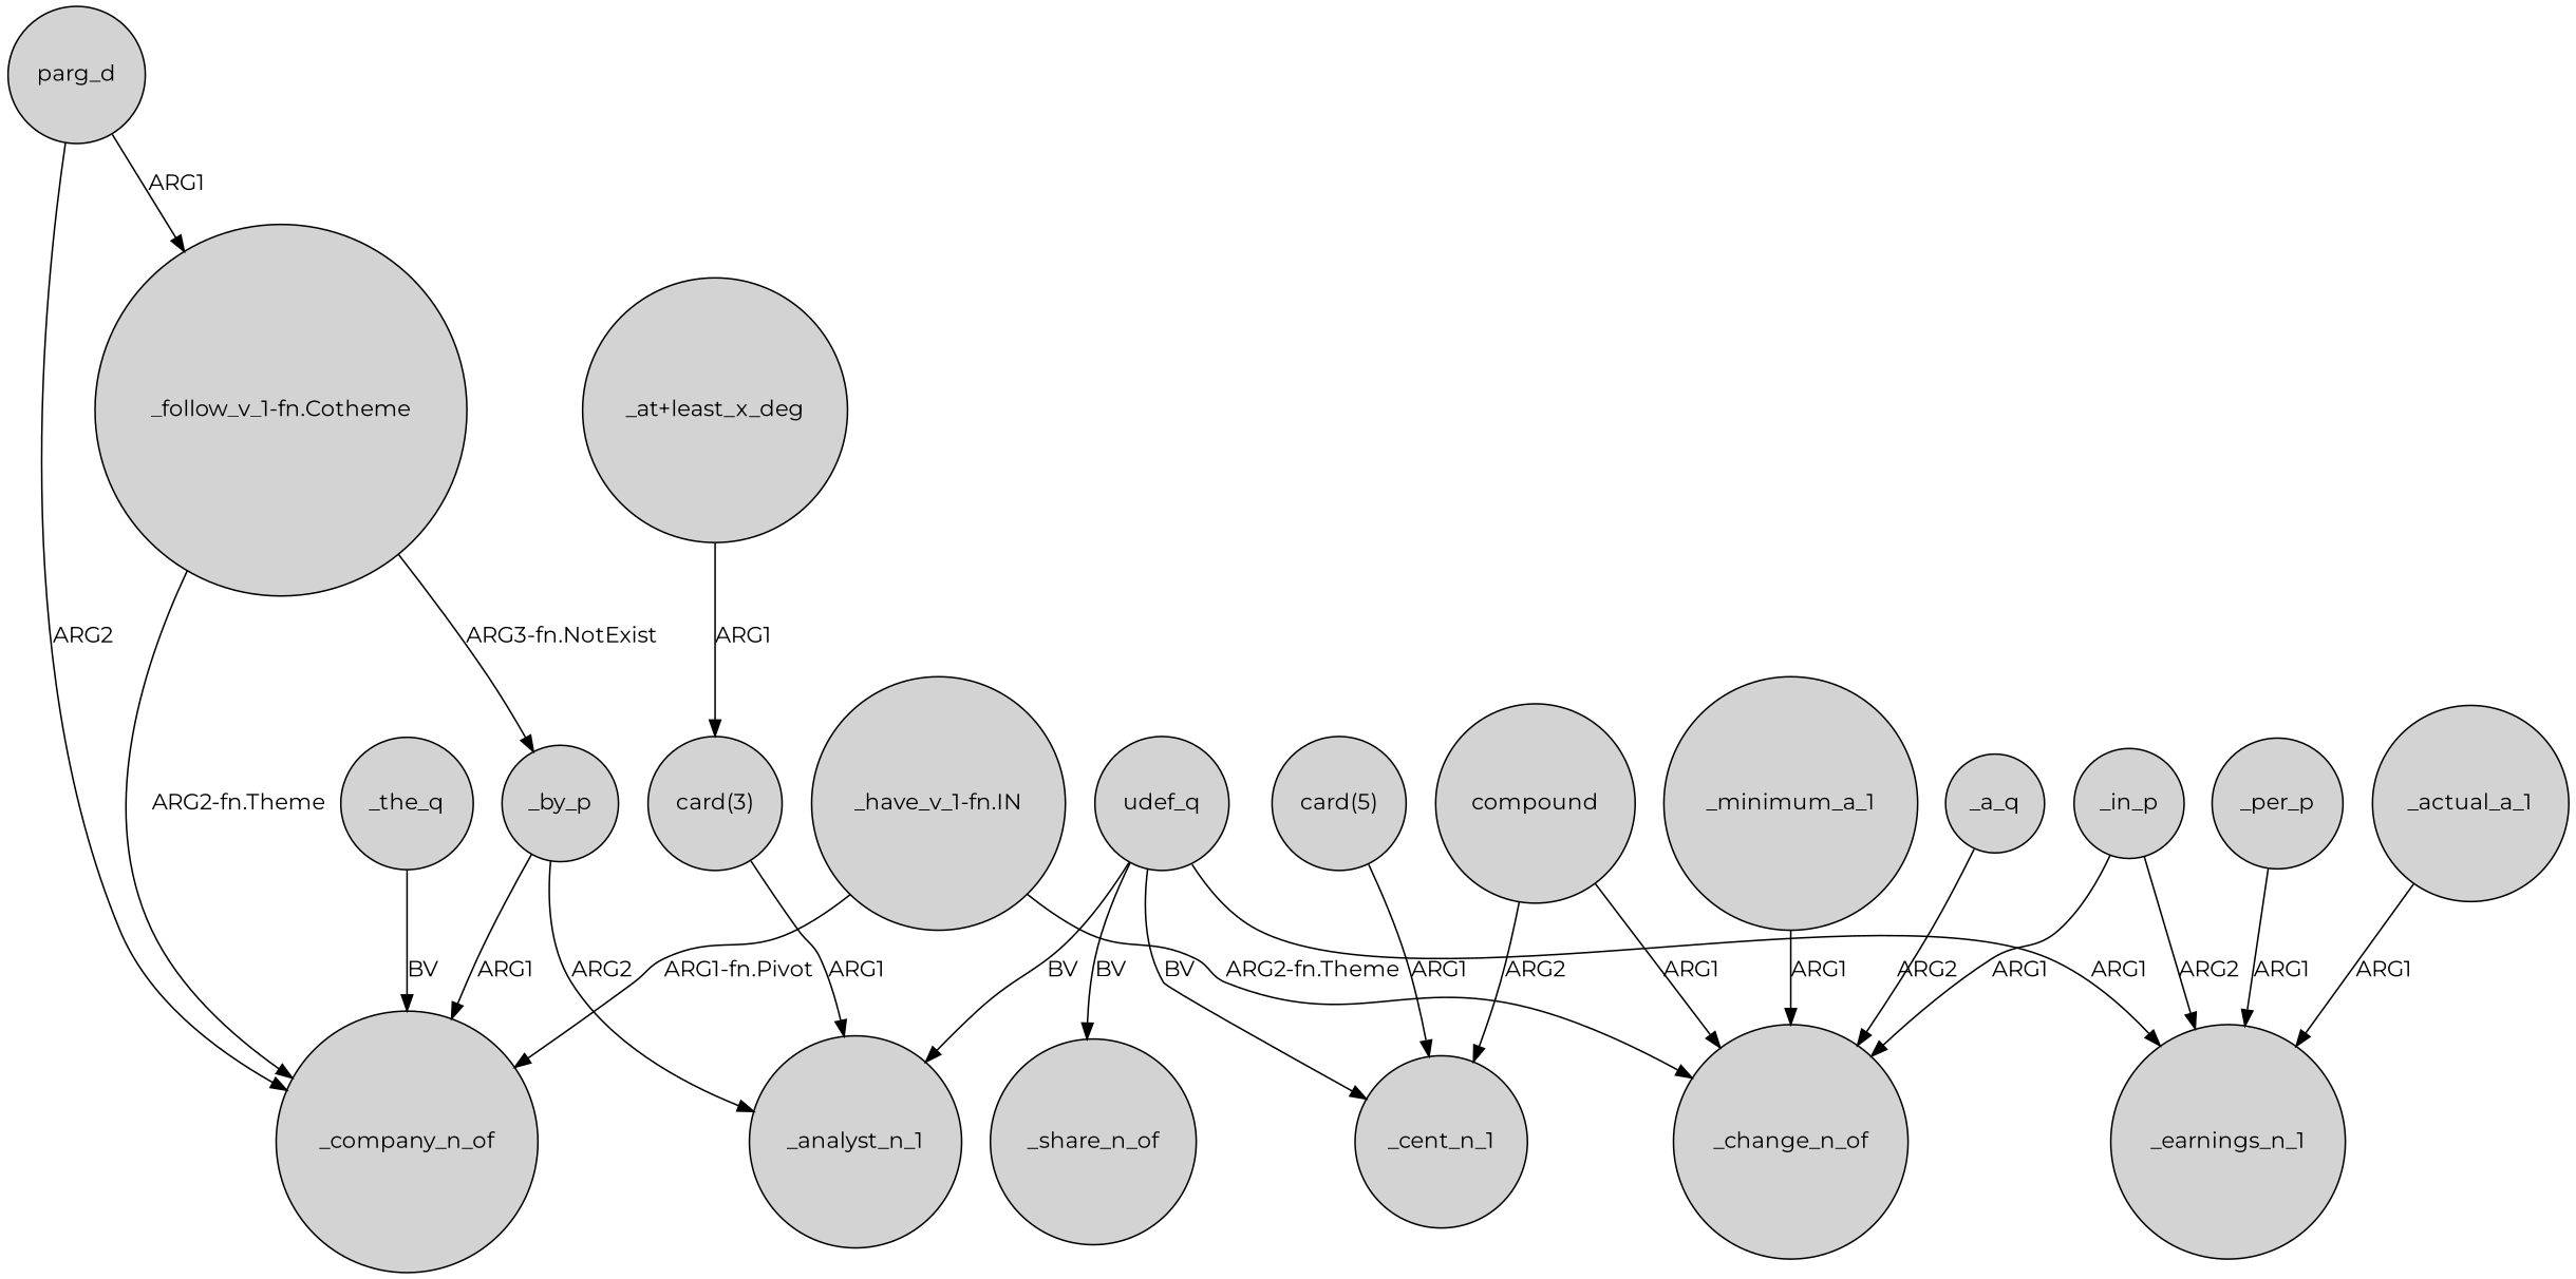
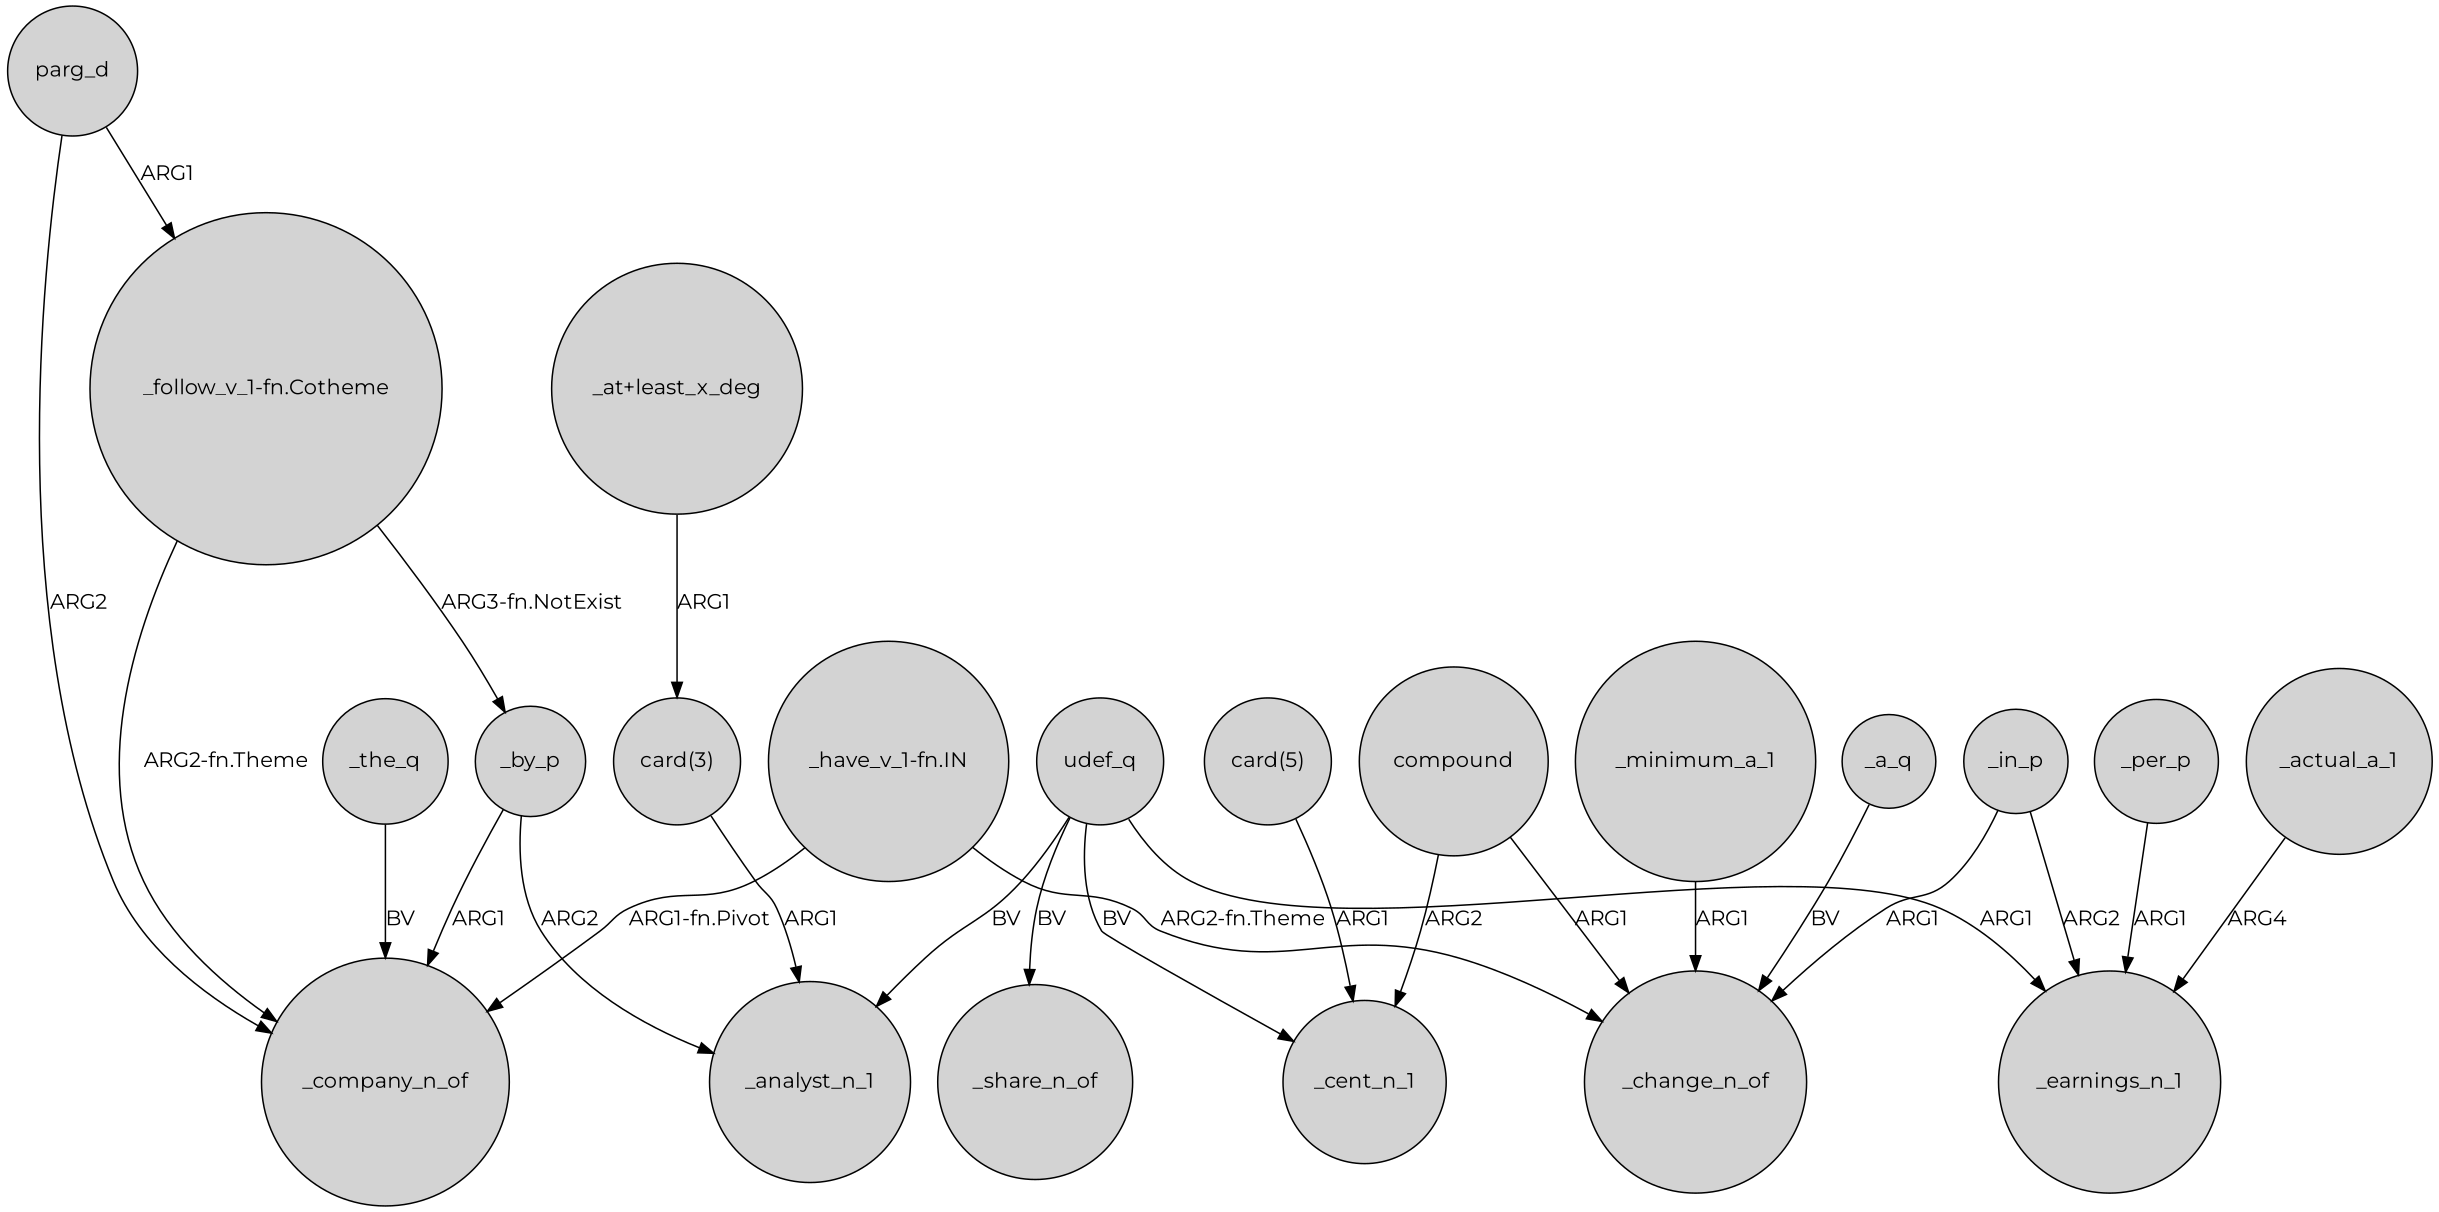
  digraph {
    fontname=Montserrat
    node [fontname=Montserrat shape=circle style=filled]
    edge [fontname=Montserrat]
    "_follow_v_1-fn.Cotheme"
    _company_n_of
    _by_p
    _analyst_n_1
    "card(5)"
    _cent_n_1
    _per_p
    _earnings_n_1
    "_at+least_x_deg"
    "card(3)"
    udef_q
    _share_n_of
    _the_q
    _in_p
    _change_n_of
    _actual_a_1
    compound
    parg_d
    "_have_v_1-fn.IN"
    _minimum_a_1
    _a_q
    "_follow_v_1-fn.Cotheme" -> _company_n_of [label="ARG2-fn.Theme"]
    "_follow_v_1-fn.Cotheme" -> _by_p [label="ARG3-fn.NotExist"]
    _by_p -> _company_n_of [label=ARG1]
    _by_p -> _analyst_n_1 [label=ARG2]
    "card(5)" -> _cent_n_1 [label=ARG1]
    _per_p -> _earnings_n_1 [label=ARG1]
    "_at+least_x_deg" -> "card(3)" [label=ARG1]
    "card(3)" -> _analyst_n_1 [label=ARG1]
    udef_q -> _analyst_n_1 [label=BV]
    udef_q -> _cent_n_1 [label=BV]
    udef_q -> _earnings_n_1 [label=ARG1]
    udef_q -> _share_n_of [label=BV]
    _the_q -> _company_n_of [label=BV]
    _in_p -> _earnings_n_1 [label=ARG2]
    _in_p -> _change_n_of [label=ARG1]
-   _actual_a_1 -> _earnings_n_1 [label=ARG1]
+   _actual_a_1 -> _earnings_n_1 [label=ARG4]
    compound -> _cent_n_1 [label=ARG2]
    compound -> _change_n_of [label=ARG1]
    parg_d -> "_follow_v_1-fn.Cotheme" [label=ARG1]
    parg_d -> _company_n_of [label=ARG2]
    "_have_v_1-fn.IN" -> _company_n_of [label="ARG1-fn.Pivot"]
    "_have_v_1-fn.IN" -> _change_n_of [label="ARG2-fn.Theme"]
    _minimum_a_1 -> _change_n_of [label=ARG1]
-   _a_q -> _change_n_of [label=ARG2]
+   _a_q -> _change_n_of [label=BV]
  }
